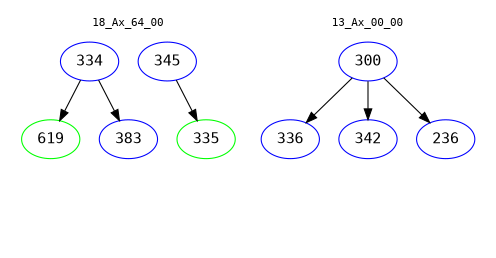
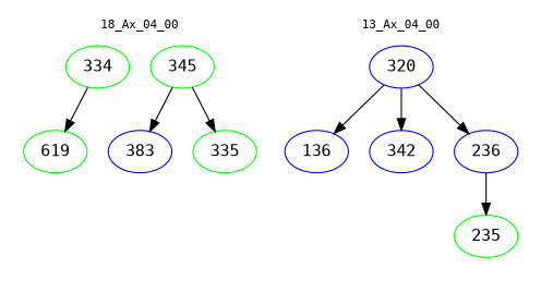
  digraph {
    fontname="DejaVu Sans Mono"
    node [color=blue fontname="DejaVu Sans Mono"]
    edge [color=black fontname="DejaVu Sans Mono"]
-   n1 [label=345]
-   n2 [label=334]
+   n1 [color=green label=345]
+   n2 [color=green label=334]
    n3 [label=383]
    n4 [color=green label=335]
    n5 [color=green label=619]
-   n6 [label=300]
-   n7 [label=336]
+   n6 [label=320]
+   n7 [label=136]
    n8 [label=342]
    n9 [label=236]
+   n10 [color=green label=235]
    subgraph cluster_1 {
      color=white
      fontsize=10
-     label="18_Ax_64_00"
+     label="18_Ax_04_00"
      n1
      n2
      n3
      n4
      n5
    }
    subgraph cluster_2 {
      color=white
      fontsize=10
-     label="13_Ax_00_00"
+     label="13_Ax_04_00"
      n6
      n7
      n8
      n9
+     n10
    }
-   n2 -> n3
+   n1 -> n3
    n1 -> n4
    n2 -> n5
    n6 -> n7
    n6 -> n8
    n6 -> n9
+   n9 -> n10
  }
